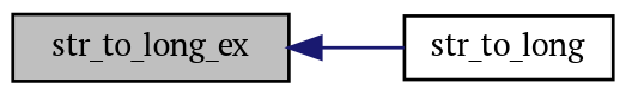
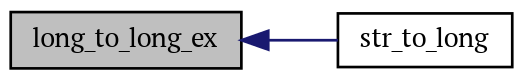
  digraph {
    rankdir=LR
    fontname="PT Serif"
    node [color=black fontname="PT Serif" fontsize=10 shape=record style=filled]
-   n1 [fillcolor=grey75 fontcolor=black height=0.2 label=str_to_long_ex width=0.4]
+   n1 [fillcolor=grey75 fontcolor=black height=0.2 label=long_to_long_ex width=0.4]
    n2 [fillcolor=white height=0.2 label=str_to_long width=0.4]
    n1 -> n2 [color=midnightblue dir=back fontname="PT Serif" fontsize=10 labelfontname=Helvetica labelfontsize=10 style=solid]
  }
